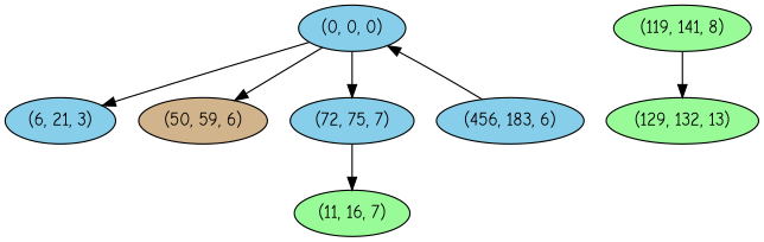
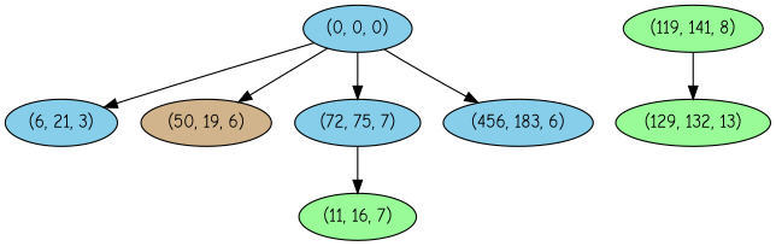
  digraph {
    fontname="Comic Neue"
    node [fillcolor=skyblue fontname="Comic Neue" style=filled]
    edge [fontname="Comic Neue"]
    "(0, 0, 0)"
    "(6, 21, 3)"
-   "(50, 59, 6)" [fillcolor=tan]
+   "(50, 59, 6)" [fillcolor=tan label="(50, 19, 6)"]
    "(72, 75, 7)"
    n5 [label="(456, 183, 6)"]
    "(11, 16, 7)" [fillcolor=palegreen]
    "(119, 141, 8)" [fillcolor=palegreen]
    "(129, 132, 13)" [fillcolor=palegreen]
    "(0, 0, 0)" -> "(6, 21, 3)"
    "(0, 0, 0)" -> "(50, 59, 6)"
    "(0, 0, 0)" -> "(72, 75, 7)"
-   n5 -> "(0, 0, 0)"
+   "(0, 0, 0)" -> n5
    "(72, 75, 7)" -> "(11, 16, 7)"
    "(119, 141, 8)" -> "(129, 132, 13)"
  }
